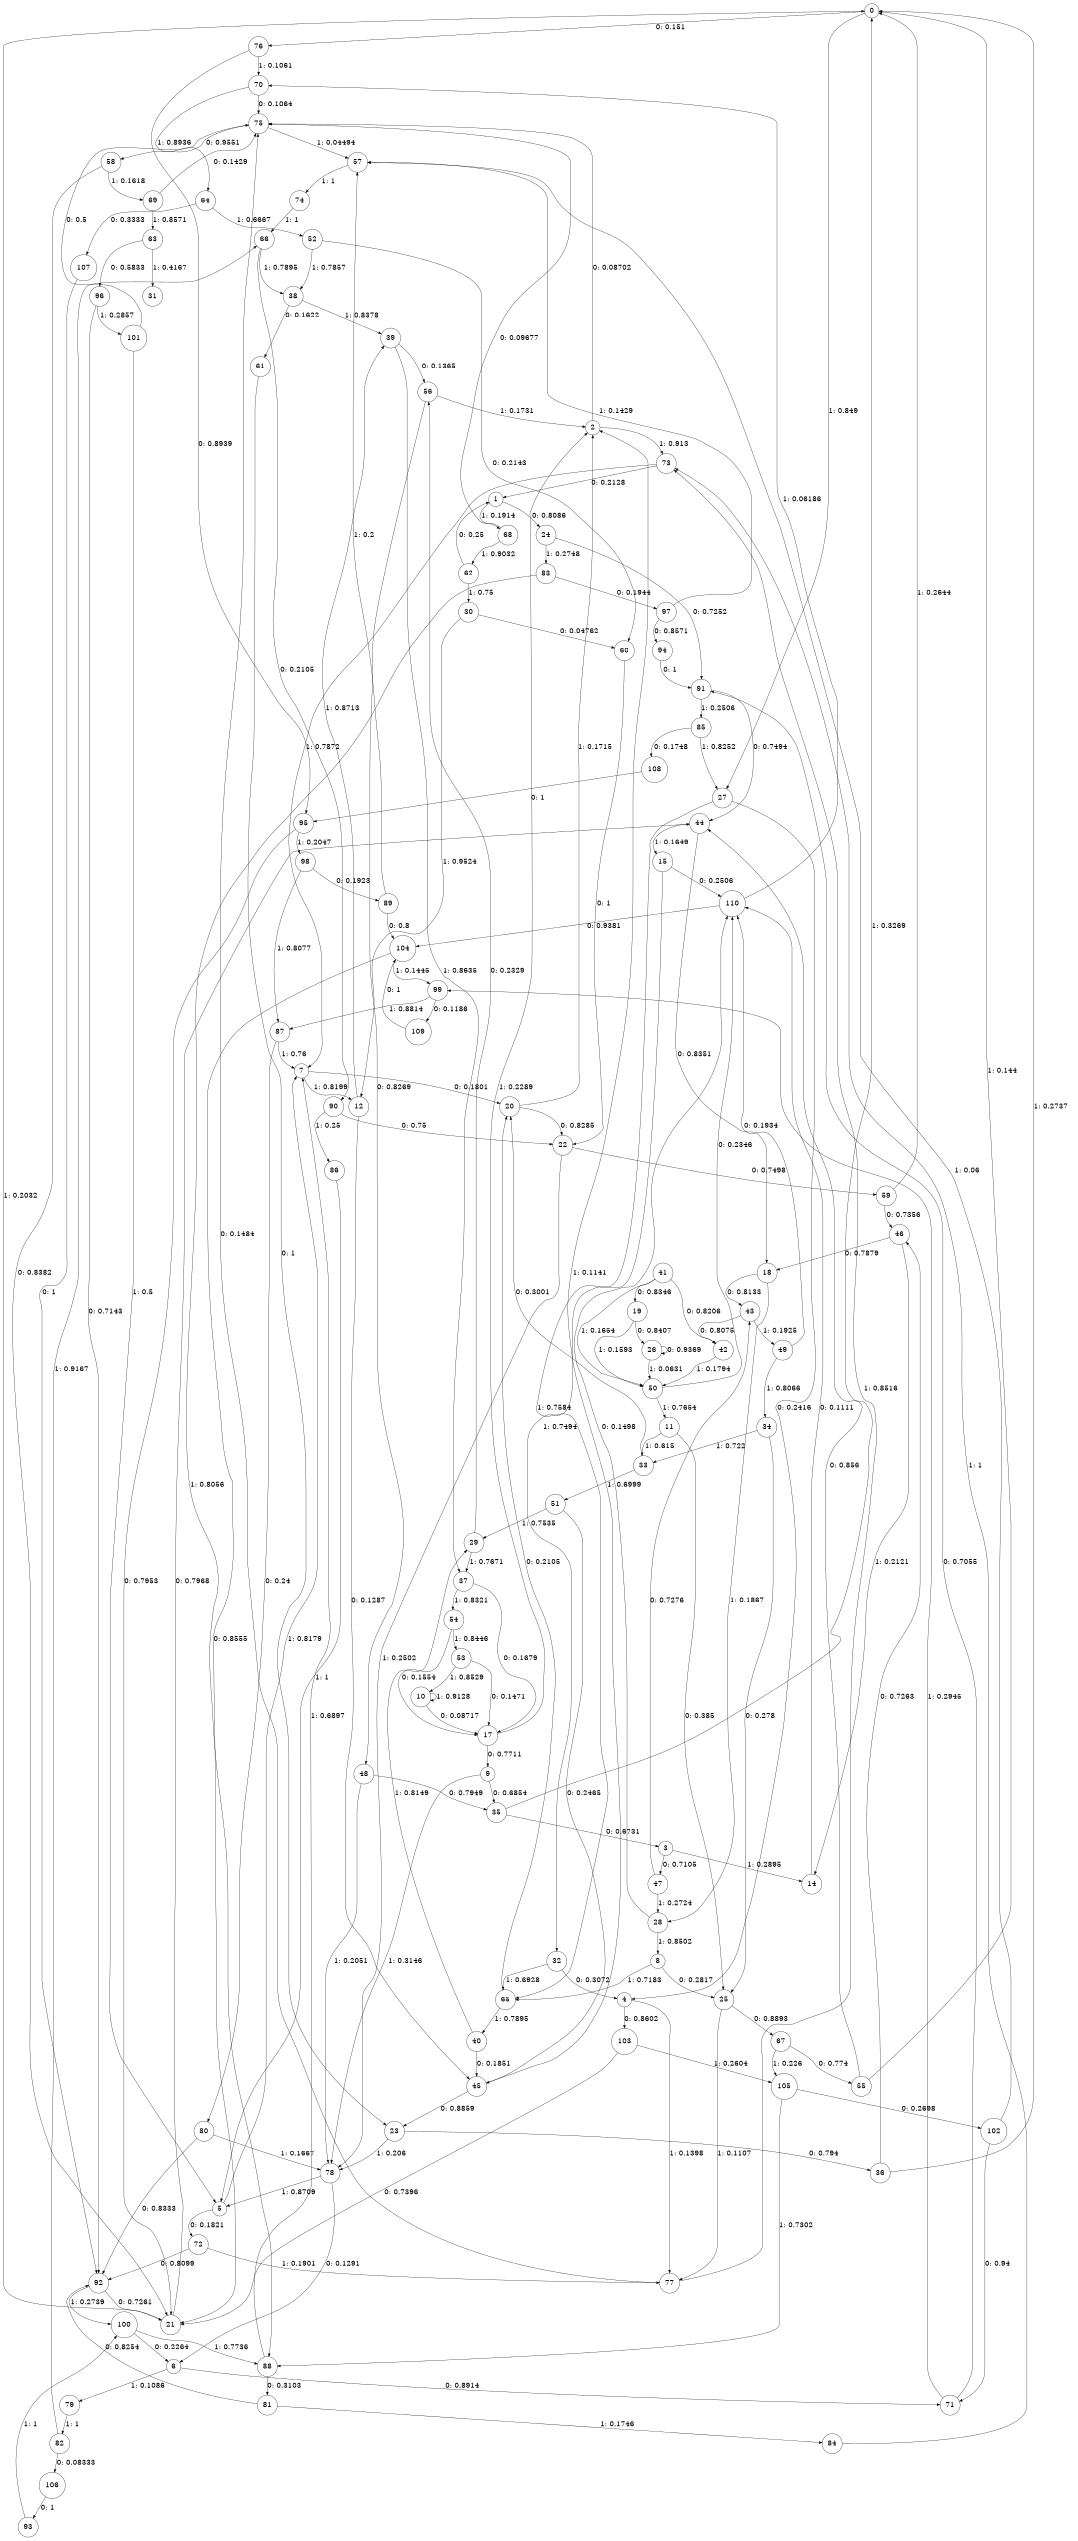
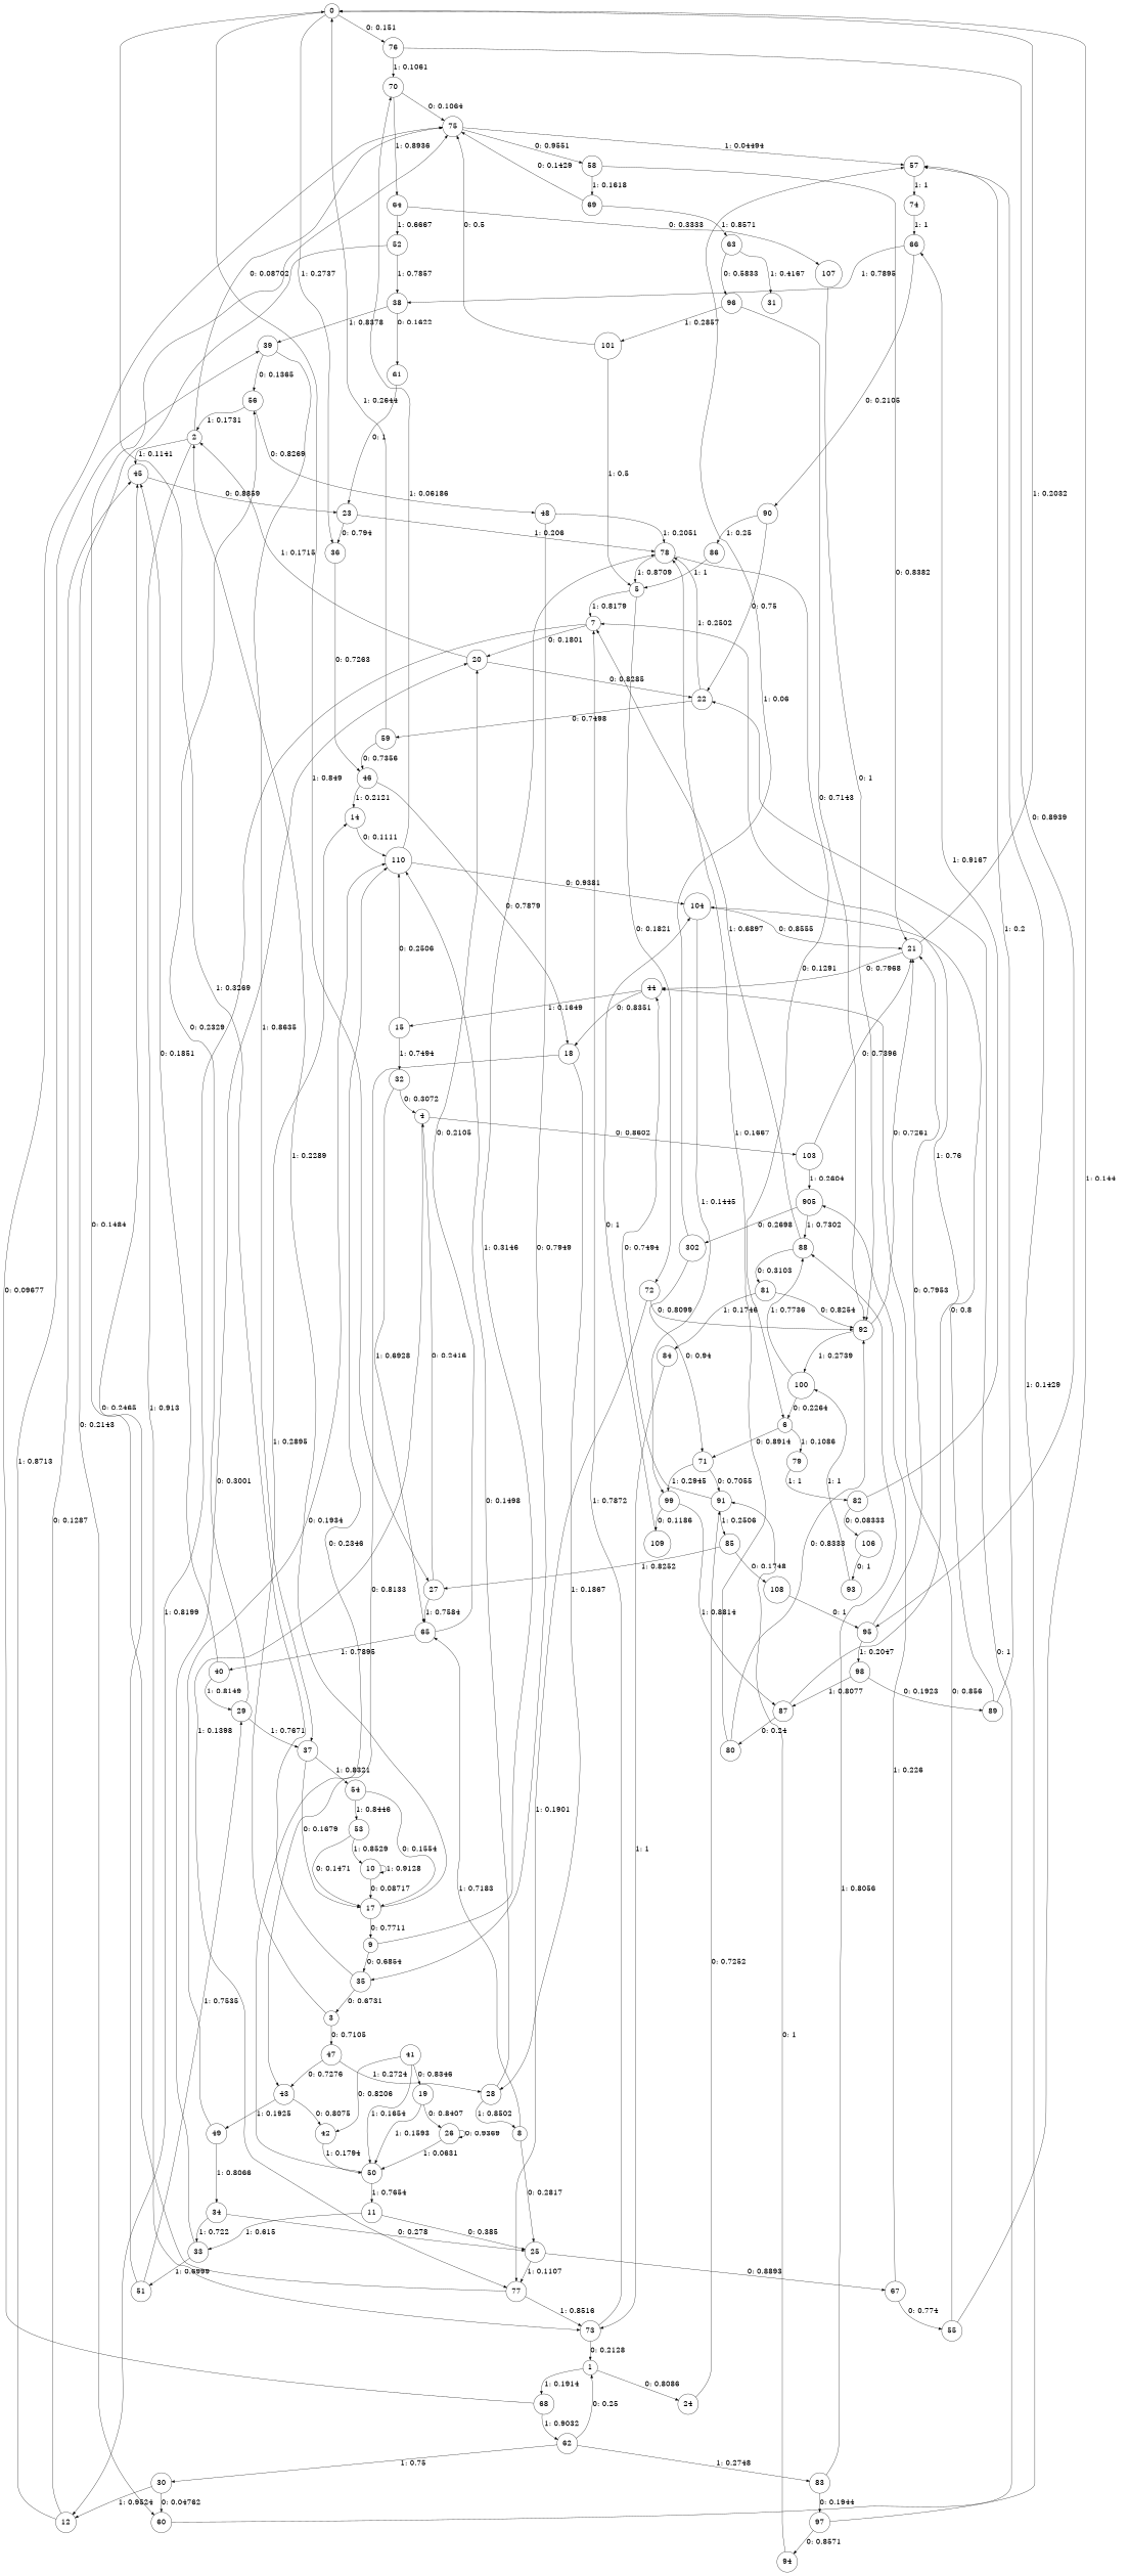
  digraph {
    node [fontsize=24 shape=circle]
    edge [fontsize=24]
    0
    76
    27
    70
    95
    4
    65
    75
    64
    21
    98
    103
    77
    20
    40
    1
    24
    68
    91
    83
    62
    44
    85
    97
    88
    57
    58
    30
    2
    73
    7
    74
    69
    12
    3
    47
    14
    43
    28
    110
    42
    49
    8
    104
-   105
-   102
+   105 [label=905]
+   102 [label=302]
    5
    72
    92
    100
    22
    45
    39
    6
    71
    79
    99
    82
    87
    109
    66
    106
    78
    59
    23
    56
    37
    25
    67
    55
    29
    9
    35
    10
    17
    11
    33
    51
    36
    48
    54
    15
    32
    18
    50
    34
    19
    26
    46
    108
    94
    81
    53
    60
    38
    61
    41
    52
    90
    63
    31
    96
    101
    107
    86
    80
    89
    93
    84
    0 -> 76 [label="0: 0.151    "]
    0 -> 27 [label="1: 0.849    "]
    76 -> 70 [label="1: 0.1061   "]
    76 -> 95 [label="0: 0.8939   "]
    27 -> 4 [label="0: 0.2416   "]
    27 -> 65 [label="1: 0.7584   "]
    70 -> 75 [label="0: 0.1064   "]
    70 -> 64 [label="1: 0.8936   "]
    95 -> 21 [label="0: 0.7953   "]
    95 -> 98 [label="1: 0.2047   "]
    4 -> 103 [label="0: 0.8602   "]
    4 -> 77 [label="1: 0.1398   "]
    65 -> 20 [label="0: 0.2105   "]
    65 -> 40 [label="1: 0.7895   "]
    75 -> 57 [label="1: 0.04494  "]
    75 -> 58 [label="0: 0.9551   "]
    64 -> 52 [label="1: 0.6667   "]
    64 -> 107 [label="0: 0.3333   "]
    21 -> 0 [label="1: 0.2032   "]
    21 -> 44 [label="0: 0.7968   "]
    98 -> 87 [label="1: 0.8077   "]
    98 -> 89 [label="0: 0.1923   "]
    103 -> 21 [label="0: 0.7396   "]
    103 -> 105 [label="1: 0.2604   "]
    77 -> 75 [label="0: 0.1484   "]
    77 -> 73 [label="1: 0.8516   "]
    20 -> 2 [label="1: 0.1715   "]
    20 -> 22 [label="0: 0.8285   "]
    40 -> 45 [label="0: 0.1851   "]
    40 -> 29 [label="1: 0.8149   "]
    1 -> 24 [label="0: 0.8086   "]
    1 -> 68 [label="1: 0.1914   "]
    24 -> 91 [label="0: 0.7252   "]
-   24 -> 83 [label="1: 0.2748   "]
+   62 -> 83 [label="1: 0.2748   "]
    68 -> 75 [label="0: 0.09677  "]
    68 -> 62 [label="1: 0.9032   "]
    91 -> 44 [label="0: 0.7494   "]
    91 -> 85 [label="1: 0.2506   "]
    83 -> 97 [label="0: 0.1944   "]
    83 -> 88 [label="1: 0.8056   "]
    62 -> 1 [label="0: 0.25     "]
    62 -> 30 [label="1: 0.75     "]
    44 -> 15 [label="1: 0.1649   "]
    44 -> 18 [label="0: 0.8351   "]
    85 -> 27 [label="1: 0.8252   "]
    85 -> 108 [label="0: 0.1748   "]
    97 -> 57 [label="1: 0.1429   "]
    97 -> 94 [label="0: 0.8571   "]
    88 -> 7 [label="1: 0.6897   "]
    88 -> 81 [label="0: 0.3103   "]
    57 -> 74 [label="1: 1        "]
    58 -> 21 [label="0: 0.8382   "]
    58 -> 69 [label="1: 0.1618   "]
    30 -> 12 [label="1: 0.9524   "]
    30 -> 60 [label="0: 0.04762  "]
    2 -> 75 [label="0: 0.08702  "]
    2 -> 73 [label="1: 0.913    "]
    73 -> 1 [label="0: 0.2128   "]
    73 -> 7 [label="1: 0.7872   "]
    7 -> 20 [label="0: 0.1801   "]
    7 -> 12 [label="1: 0.8199   "]
    74 -> 66 [label="1: 1        "]
    69 -> 75 [label="0: 0.1429   "]
    69 -> 63 [label="1: 0.8571   "]
    12 -> 45 [label="0: 0.1287   "]
    12 -> 39 [label="1: 0.8713   "]
    3 -> 47 [label="0: 0.7105   "]
    3 -> 14 [label="1: 0.2895   "]
    47 -> 43 [label="0: 0.7276   "]
    47 -> 28 [label="1: 0.2724   "]
    14 -> 110 [label="0: 0.1111   "]
    43 -> 42 [label="0: 0.8075   "]
    43 -> 49 [label="1: 0.1925   "]
    28 -> 110 [label="0: 0.1498   "]
    28 -> 8 [label="1: 0.8502   "]
    110 -> 70 [label="1: 0.06186  "]
    110 -> 104 [label="0: 0.9381   "]
    42 -> 50 [label="1: 0.1794   "]
    49 -> 110 [label="0: 0.1934   "]
    49 -> 34 [label="1: 0.8066   "]
    8 -> 65 [label="1: 0.7183   "]
    8 -> 25 [label="0: 0.2817   "]
    104 -> 21 [label="0: 0.8555   "]
    104 -> 99 [label="1: 0.1445   "]
    105 -> 88 [label="1: 0.7302   "]
    105 -> 102 [label="0: 0.2698   "]
    102 -> 57 [label="1: 0.06     "]
    102 -> 71 [label="0: 0.94     "]
    5 -> 7 [label="1: 0.8179   "]
    5 -> 72 [label="0: 0.1821   "]
    72 -> 77 [label="1: 0.1901   "]
    72 -> 92 [label="0: 0.8099   "]
    92 -> 21 [label="0: 0.7261   "]
    92 -> 100 [label="1: 0.2739   "]
    100 -> 88 [label="1: 0.7736   "]
    100 -> 6 [label="0: 0.2264   "]
    22 -> 78 [label="1: 0.2502   "]
    22 -> 59 [label="0: 0.7498   "]
-   45 -> 2 [label="1: 0.1141   "]
+   2 -> 45 [label="1: 0.1141   "]
    45 -> 23 [label="0: 0.8859   "]
    39 -> 56 [label="0: 0.1365   "]
    39 -> 37 [label="1: 0.8635   "]
    6 -> 71 [label="0: 0.8914   "]
    6 -> 79 [label="1: 0.1086   "]
    71 -> 91 [label="0: 0.7055   "]
    71 -> 99 [label="1: 0.2945   "]
    79 -> 82 [label="1: 1        "]
    99 -> 87 [label="1: 0.8814   "]
    99 -> 109 [label="0: 0.1186   "]
    82 -> 66 [label="1: 0.9167   "]
    82 -> 106 [label="0: 0.08333  "]
    87 -> 7 [label="1: 0.76     "]
    87 -> 80 [label="0: 0.24     "]
    109 -> 104 [label="0: 1        "]
    66 -> 38 [label="1: 0.7895   "]
    66 -> 90 [label="0: 0.2105   "]
    106 -> 93 [label="0: 1        "]
    78 -> 5 [label="1: 0.8709   "]
    78 -> 6 [label="0: 0.1291   "]
    59 -> 0 [label="1: 0.2644   "]
    59 -> 46 [label="0: 0.7356   "]
    23 -> 78 [label="1: 0.206    "]
    23 -> 36 [label="0: 0.794    "]
    56 -> 2 [label="1: 0.1731   "]
    56 -> 48 [label="0: 0.8269   "]
    37 -> 17 [label="0: 0.1679   "]
    37 -> 54 [label="1: 0.8321   "]
    25 -> 77 [label="1: 0.1107   "]
    25 -> 67 [label="0: 0.8893   "]
    67 -> 105 [label="1: 0.226    "]
    67 -> 55 [label="0: 0.774    "]
    55 -> 0 [label="1: 0.144    "]
    55 -> 44 [label="0: 0.856    "]
    29 -> 56 [label="0: 0.2329   "]
    29 -> 37 [label="1: 0.7671   "]
    9 -> 78 [label="1: 0.3146   "]
    9 -> 35 [label="0: 0.6854   "]
    35 -> 0 [label="1: 0.3269   "]
    35 -> 3 [label="0: 0.6731   "]
    10 -> 10 [label="1: 0.9128   "]
    10 -> 17 [label="0: 0.08717  "]
    17 -> 2 [label="1: 0.2289   "]
    17 -> 9 [label="0: 0.7711   "]
    11 -> 25 [label="0: 0.385    "]
    11 -> 33 [label="1: 0.615    "]
    33 -> 20 [label="0: 0.3001   "]
    33 -> 51 [label="1: 0.6999   "]
    51 -> 45 [label="0: 0.2465   "]
    51 -> 29 [label="1: 0.7535   "]
-   36 -> 0 [label="1: 0.2737   "]
+   0 -> 36 [label="1: 0.2737   "]
    36 -> 46 [label="0: 0.7263   "]
    48 -> 78 [label="1: 0.2051   "]
    48 -> 35 [label="0: 0.7949   "]
    54 -> 17 [label="0: 0.1554   "]
    54 -> 53 [label="1: 0.8446   "]
    15 -> 110 [label="0: 0.2506   "]
    15 -> 32 [label="1: 0.7494   "]
    32 -> 4 [label="0: 0.3072   "]
    32 -> 65 [label="1: 0.6928   "]
    18 -> 43 [label="0: 0.8133   "]
    18 -> 28 [label="1: 0.1867   "]
    50 -> 110 [label="0: 0.2346   "]
    50 -> 11 [label="1: 0.7654   "]
    34 -> 25 [label="0: 0.278    "]
    34 -> 33 [label="1: 0.722    "]
    19 -> 50 [label="1: 0.1593   "]
    19 -> 26 [label="0: 0.8407   "]
    26 -> 50 [label="1: 0.0631   "]
    26 -> 26 [label="0: 0.9369   "]
    46 -> 14 [label="1: 0.2121   "]
    46 -> 18 [label="0: 0.7879   "]
    108 -> 95 [label="0: 1        "]
    94 -> 91 [label="0: 1        "]
    81 -> 92 [label="0: 0.8254   "]
    81 -> 84 [label="1: 0.1746   "]
    53 -> 10 [label="1: 0.8529   "]
    53 -> 17 [label="0: 0.1471   "]
    60 -> 22 [label="0: 1        "]
    38 -> 39 [label="1: 0.8378   "]
    38 -> 61 [label="0: 0.1622   "]
    61 -> 23 [label="0: 1        "]
    41 -> 42 [label="0: 0.8206   "]
    41 -> 50 [label="1: 0.1654   "]
    41 -> 19 [label="0: 0.8346   "]
    52 -> 60 [label="0: 0.2143   "]
    52 -> 38 [label="1: 0.7857   "]
    90 -> 22 [label="0: 0.75     "]
    90 -> 86 [label="1: 0.25     "]
    63 -> 31 [label="1: 0.4167   "]
    63 -> 96 [label="0: 0.5833   "]
    96 -> 92 [label="0: 0.7143   "]
    96 -> 101 [label="1: 0.2857   "]
    101 -> 75 [label="0: 0.5      "]
    101 -> 5 [label="1: 0.5      "]
    107 -> 92 [label="0: 1        "]
    86 -> 5 [label="1: 1        "]
    80 -> 92 [label="0: 0.8333   "]
    80 -> 78 [label="1: 0.1667   "]
    89 -> 57 [label="1: 0.2      "]
    89 -> 104 [label="0: 0.8      "]
    93 -> 100 [label="1: 1        "]
    84 -> 73 [label="1: 1        "]
  }
